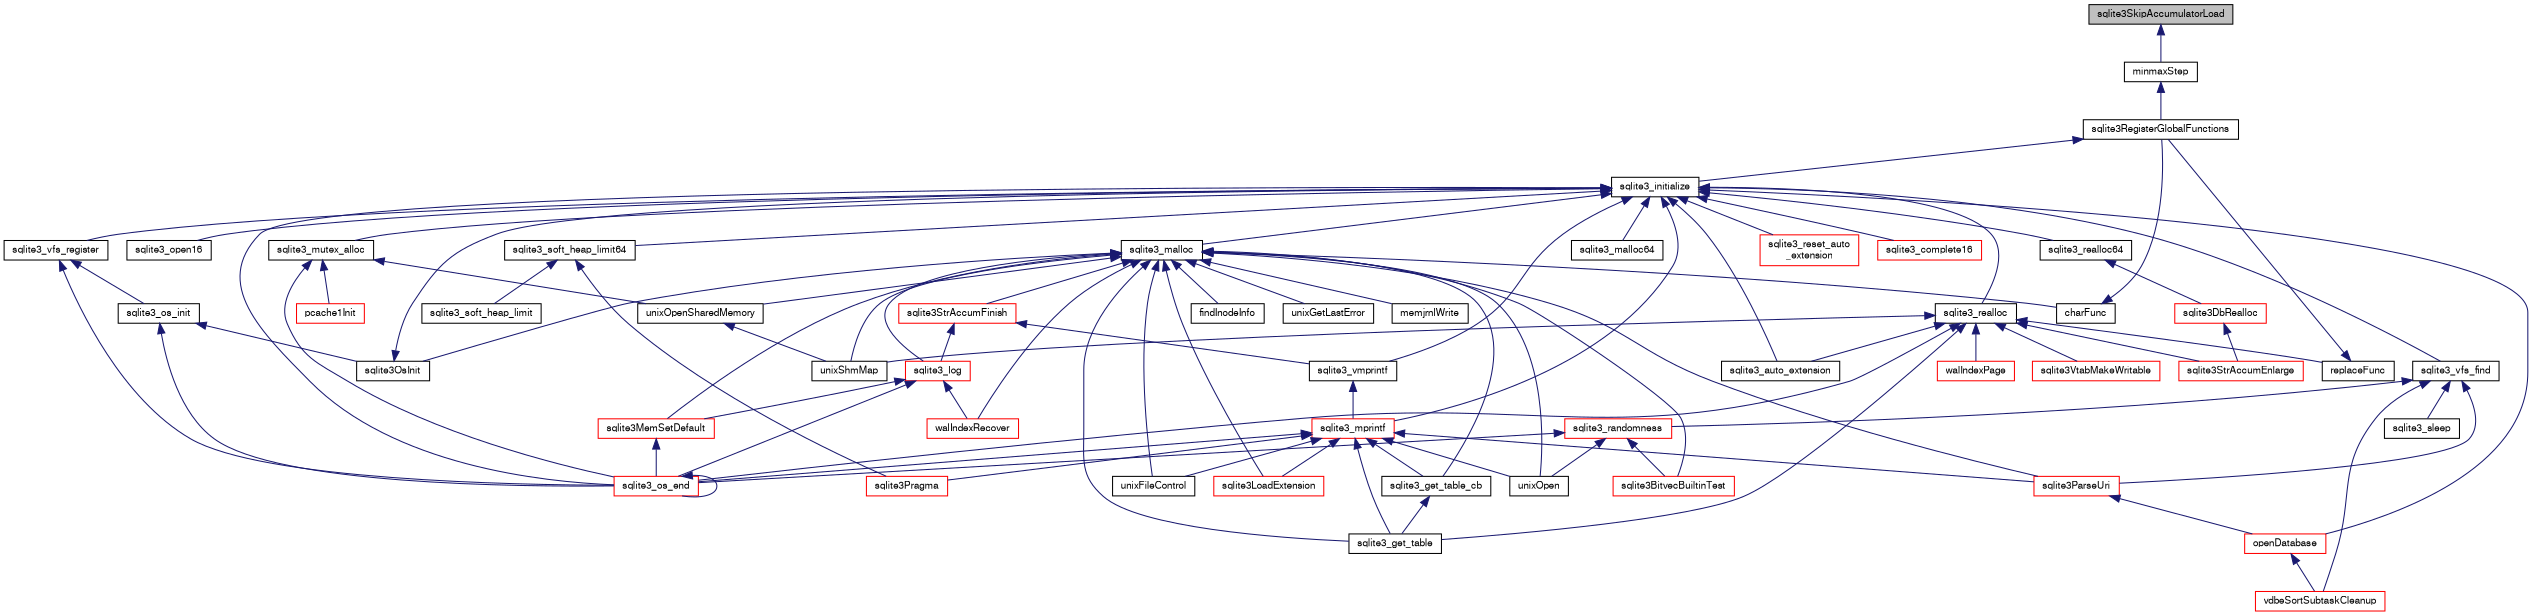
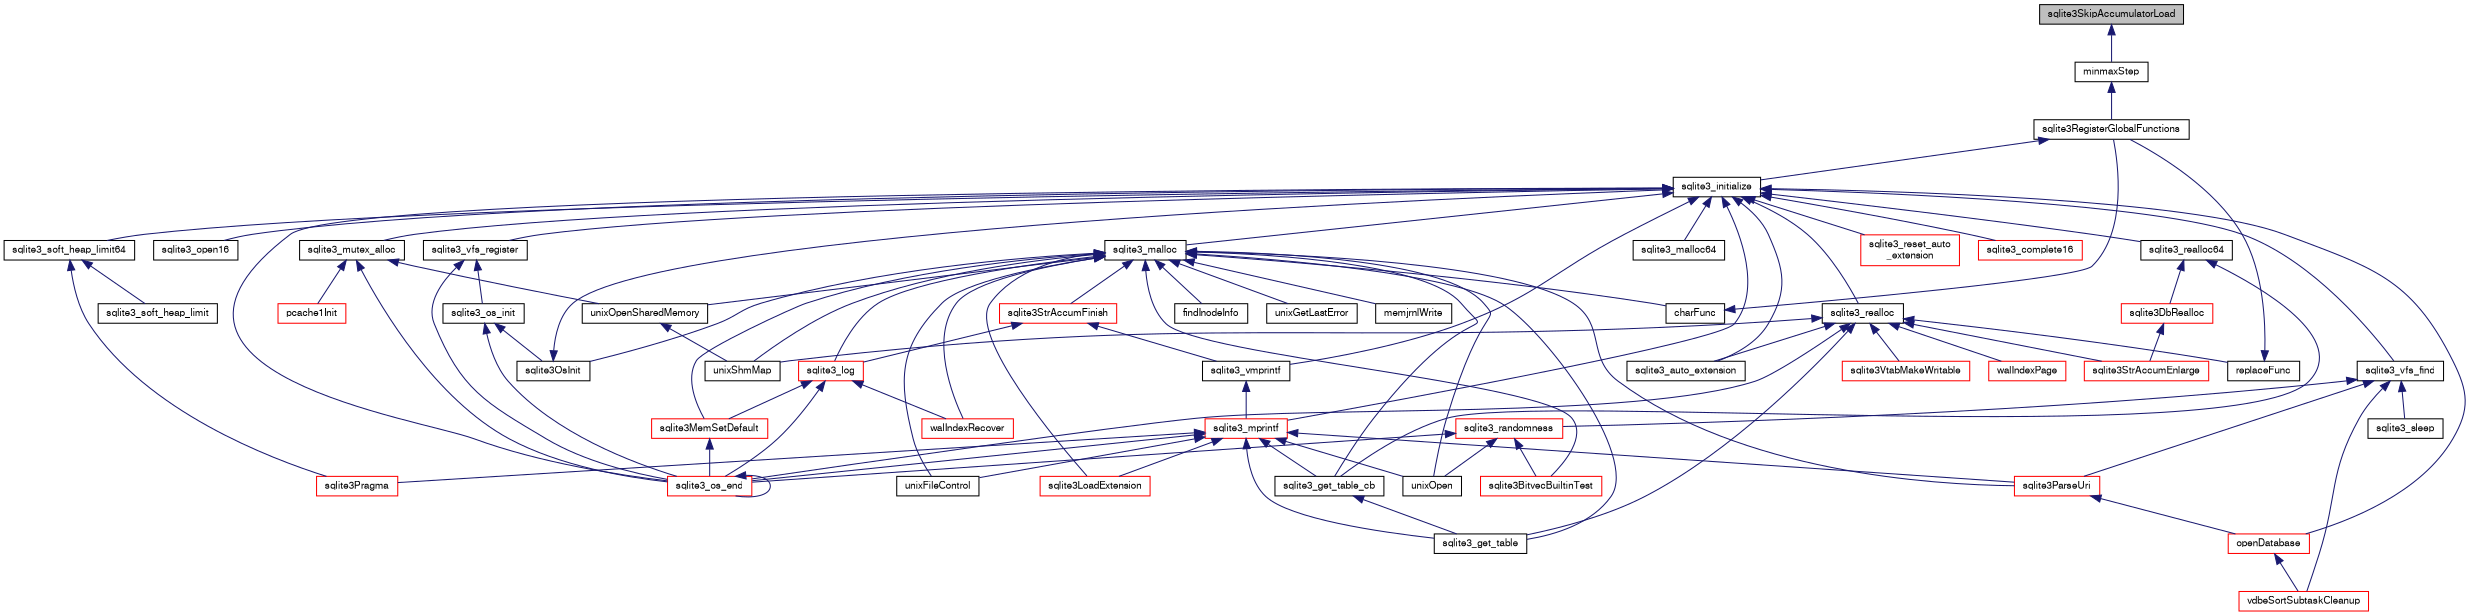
  digraph {
    rankdir=TB
    node [color=black fillcolor=white fontname=FreeSans fontsize=10 shape=record style=filled]
    edge [color=midnightblue dir=back fontname=FreeSans fontsize=10 labelfontname=FreeSans labelfontsize=10 style=solid]
    n1 [fillcolor=grey75 fontcolor=black height=0.2 label=sqlite3SkipAccumulatorLoad width=0.4]
    n2 [height=0.2 label=minmaxStep width=0.4]
    n3 [height=0.2 label=sqlite3RegisterGlobalFunctions width=0.4]
    n4 [height=0.2 label=sqlite3_initialize width=0.4]
    n5 [height=0.2 label=sqlite3_vfs_find width=0.4]
    n6 [color=red height=0.2 label=sqlite3_os_end width=0.4]
    n7 [color=red height=0.2 label=openDatabase width=0.4]
    n8 [height=0.2 label=sqlite3_open16 width=0.4]
    n9 [height=0.2 label=sqlite3_vfs_register width=0.4]
    n10 [height=0.2 label=sqlite3_mutex_alloc width=0.4]
    n11 [height=0.2 label=sqlite3_soft_heap_limit64 width=0.4]
    n12 [height=0.2 label=sqlite3_malloc width=0.4]
    n13 [height=0.2 label=sqlite3_vmprintf width=0.4]
    n14 [color=red height=0.2 label=sqlite3_mprintf width=0.4]
    n15 [height=0.2 label=sqlite3_malloc64 width=0.4]
    n16 [height=0.2 label=sqlite3_realloc width=0.4]
    n17 [height=0.2 label=sqlite3_auto_extension width=0.4]
    n18 [height=0.2 label=sqlite3_realloc64 width=0.4]
    n19 [color=red height=0.2 label="sqlite3_reset_auto\l_extension" width=0.4]
    n20 [color=red height=0.2 label=sqlite3_complete16 width=0.4]
    n21 [color=red height=0.2 label=sqlite3_randomness width=0.4]
    n22 [color=red height=0.2 label=vdbeSortSubtaskCleanup width=0.4]
    n23 [color=red height=0.2 label=sqlite3ParseUri width=0.4]
    n24 [height=0.2 label=sqlite3_sleep width=0.4]
    n25 [height=0.2 label=sqlite3_os_init width=0.4]
    n26 [height=0.2 label=unixOpenSharedMemory width=0.4]
    n27 [color=red height=0.2 label=pcache1Init width=0.4]
    n28 [height=0.2 label=sqlite3_soft_heap_limit width=0.4]
    n29 [color=red height=0.2 label=sqlite3Pragma width=0.4]
    n30 [height=0.2 label=unixOpen width=0.4]
    n31 [color=red height=0.2 label=sqlite3BitvecBuiltinTest width=0.4]
    n32 [height=0.2 label=sqlite3OsInit width=0.4]
    n33 [height=0.2 label=unixShmMap width=0.4]
    n34 [color=red height=0.2 label=sqlite3MemSetDefault width=0.4]
    n35 [color=red height=0.2 label=sqlite3StrAccumFinish width=0.4]
    n36 [height=0.2 label=unixFileControl width=0.4]
    n37 [color=red height=0.2 label=sqlite3LoadExtension width=0.4]
    n38 [height=0.2 label=sqlite3_get_table_cb width=0.4]
    n39 [height=0.2 label=sqlite3_get_table width=0.4]
    n40 [color=red height=0.2 label=sqlite3_log width=0.4]
    n41 [color=red height=0.2 label=walIndexRecover width=0.4]
    n42 [height=0.2 label=findInodeInfo width=0.4]
    n43 [height=0.2 label=unixGetLastError width=0.4]
    n44 [height=0.2 label=memjrnlWrite width=0.4]
    n45 [height=0.2 label=charFunc width=0.4]
    n46 [color=red height=0.2 label=sqlite3StrAccumEnlarge width=0.4]
    n47 [color=red height=0.2 label=walIndexPage width=0.4]
    n48 [height=0.2 label=replaceFunc width=0.4]
    n49 [color=red height=0.2 label=sqlite3VtabMakeWritable width=0.4]
    n50 [color=red height=0.2 label=sqlite3DbRealloc width=0.4]
    n1 -> n2
    n2 -> n3
    n3 -> n4
    n4 -> n5
    n4 -> n6
    n4 -> n7
    n4 -> n8
    n4 -> n9
    n4 -> n10
    n4 -> n11
    n4 -> n12
    n4 -> n13
    n4 -> n14
    n4 -> n15
    n4 -> n16
    n4 -> n17
    n4 -> n18
    n4 -> n19
    n4 -> n20
    n5 -> n21
    n5 -> n22
    n5 -> n23
    n5 -> n24
    n6 -> n6
    n7 -> n22
    n9 -> n6
    n9 -> n25
    n10 -> n6
    n10 -> n26
    n10 -> n27
    n11 -> n28
    n11 -> n29
    n12 -> n23
    n12 -> n26
    n12 -> n30
    n12 -> n31
    n12 -> n32
    n12 -> n33
    n12 -> n34
    n12 -> n35
    n12 -> n36
    n12 -> n37
    n12 -> n38
    n12 -> n39
    n12 -> n40
    n12 -> n41
    n12 -> n42
    n12 -> n43
    n12 -> n44
    n12 -> n45
    n13 -> n14
    n14 -> n6
    n14 -> n23
    n14 -> n29
    n14 -> n30
    n14 -> n36
    n14 -> n37
    n14 -> n38
    n14 -> n39
    n16 -> n6
    n16 -> n17
    n16 -> n33
    n16 -> n39
    n16 -> n46
    n16 -> n47
    n16 -> n48
    n16 -> n49
+   n18 -> n38
    n18 -> n50
    n21 -> n6
    n21 -> n30
    n21 -> n31
    n23 -> n7
    n25 -> n6
    n25 -> n32
    n26 -> n33
    n32 -> n4
    n34 -> n6
    n35 -> n13
    n35 -> n40
    n38 -> n39
    n40 -> n6
    n40 -> n34
    n40 -> n41
    n45 -> n3
    n48 -> n3
    n50 -> n46
  }
